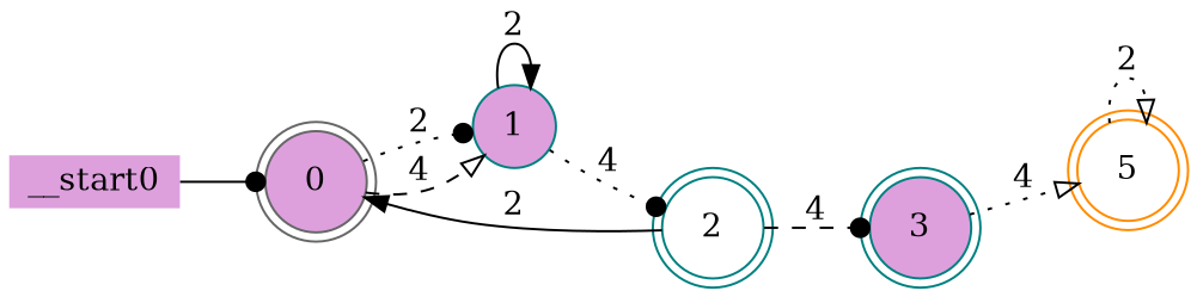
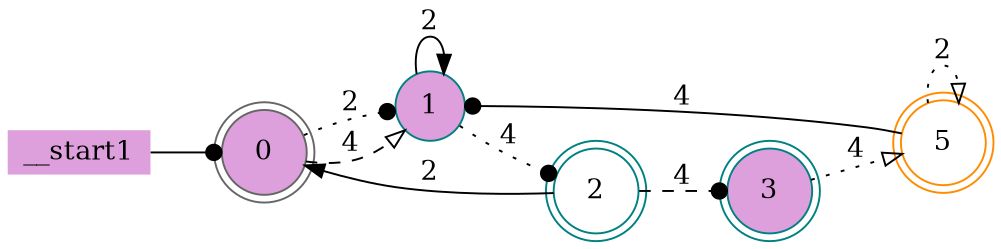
  digraph {
    rankdir=LR
    node [color=teal fillcolor=plum shape=doublecircle style=filled]
    edge [arrowhead=dot style=dotted]
    n1 [color=gray40 label=0]
    n2 [label=1 shape=circle]
    n3 [fillcolor=white label=2]
    n4 [label=3]
    n5 [color=darkorange fillcolor=white label=5]
-   __start0 [color=darkgreen height=0 shape=none width=0]
+   __start0 [color=darkgreen height=0 shape=none width=0 label=__start1]
    n1 -> n2 [label=2]
    n1 -> n2 [arrowhead=onormal label=4 style=dashed]
    n2 -> n2 [arrowhead=normal label=2 style=solid]
    n2 -> n3 [label=4]
    n3 -> n1 [arrowhead=normal label=2 style=solid]
    n3 -> n4 [label=4 style=dashed]
    n4 -> n5 [arrowhead=onormal label=4]
+   n5 -> n2 [label=4 style=solid]
    n5 -> n5 [arrowhead=onormal label=2]
    __start0 -> n1 [style=solid]
  }
